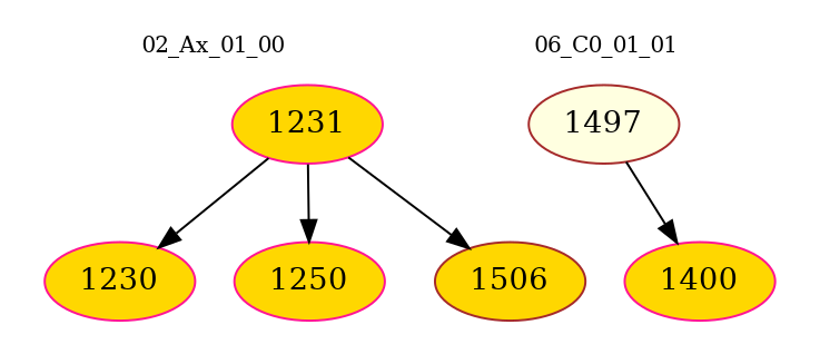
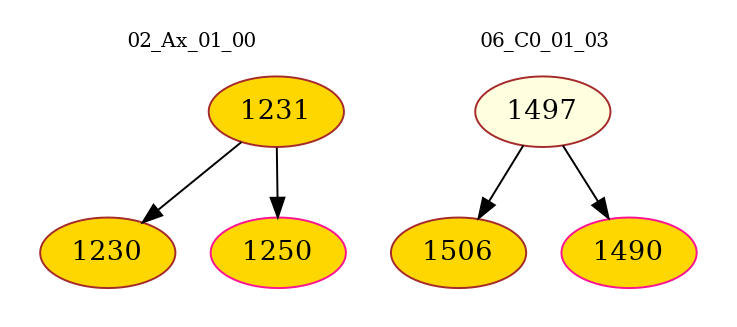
  digraph {
    node [color=brown fillcolor=gold style=filled]
    edge [color=black]
-   n1 [color=deeppink label=1231]
-   n2 [color=deeppink label=1230]
+   n1 [label=1231]
+   n2 [label=1230]
    n3 [color=deeppink label=1250]
    n4 [fillcolor=lightyellow label=1497]
-   n5 [color=deeppink label=1400]
+   n5 [color=deeppink label=1490]
    n6 [label=1506]
    subgraph cluster_1 {
      color=white
      fontsize=10
      label="02_Ax_01_00"
      n1
      n2
      n3
    }
    subgraph cluster_2 {
      color=white
      fontsize=10
-     label="06_C0_01_01"
+     label="06_C0_01_03"
      n4
      n5
      n6
    }
    n1 -> n2
    n1 -> n3
    n4 -> n5
-   n1 -> n6
+   n4 -> n6
  }
